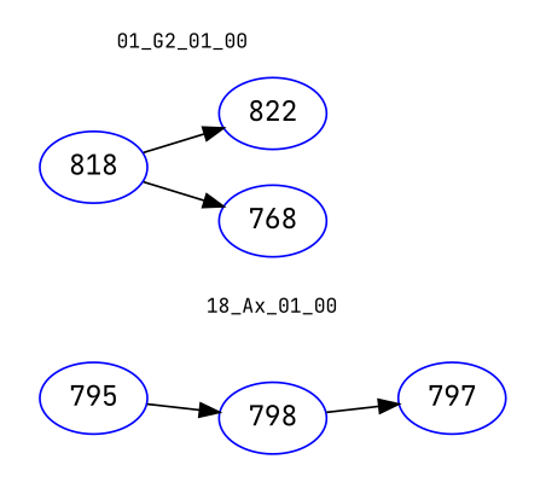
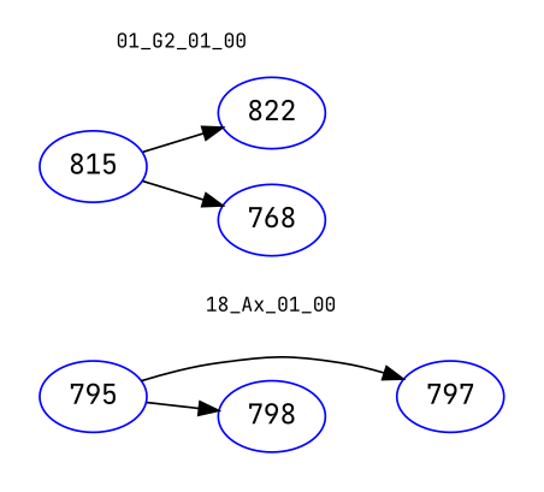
  digraph {
    fontname="JetBrains Mono"
    rankdir=LR
    node [color=blue fontname="JetBrains Mono"]
    edge [color=black fontname="JetBrains Mono"]
    n1 [label=795]
    n2 [label=798]
    n3 [label=797]
-   n4 [label=818]
+   n4 [label=815]
    n5 [label=768]
    n6 [label=822]
    subgraph cluster_1 {
      color=white
      fontsize=10
      label="18_Ax_01_00"
      n1
      n2
      n3
    }
    subgraph cluster_2 {
      color=white
      fontsize=10
      label="01_G2_01_00"
      n4
      n5
      n6
    }
    n1 -> n2
-   n2 -> n3
+   n1 -> n3
    n4 -> n5
    n4 -> n6
  }
